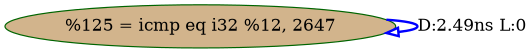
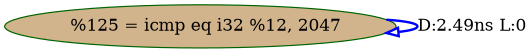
  digraph {
    fontname="DejaVu Serif"
-   n1 [label="%125 = icmp eq i32 %12, 2647" style=filled fillcolor=tan color=darkgreen fontname="DejaVu Serif"]
+   n1 [label="  %125 = icmp eq i32 %12, 2047" style=filled fillcolor=tan color=darkgreen fontname="DejaVu Serif"]
    n1 -> n1 [color=blue label="D:2.49ns L:0" style=bold arrowhead=onormal fontname="DejaVu Serif"]
  }
